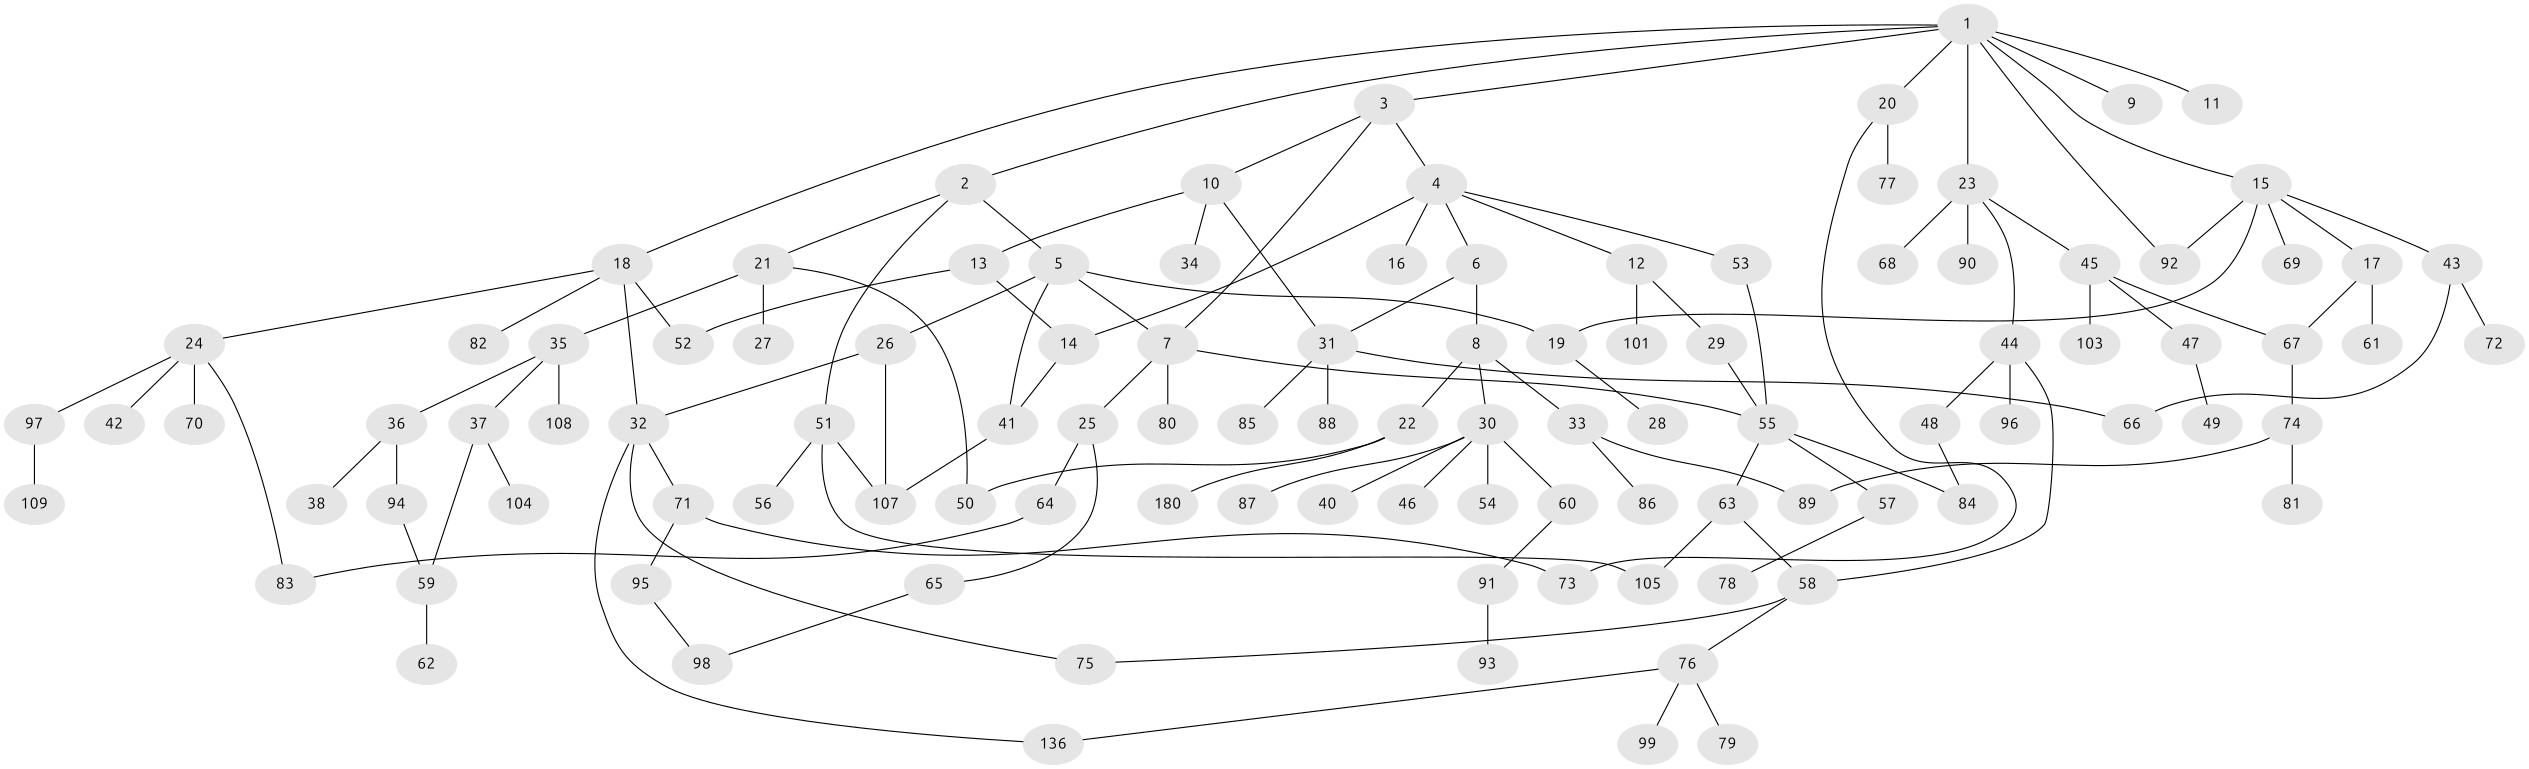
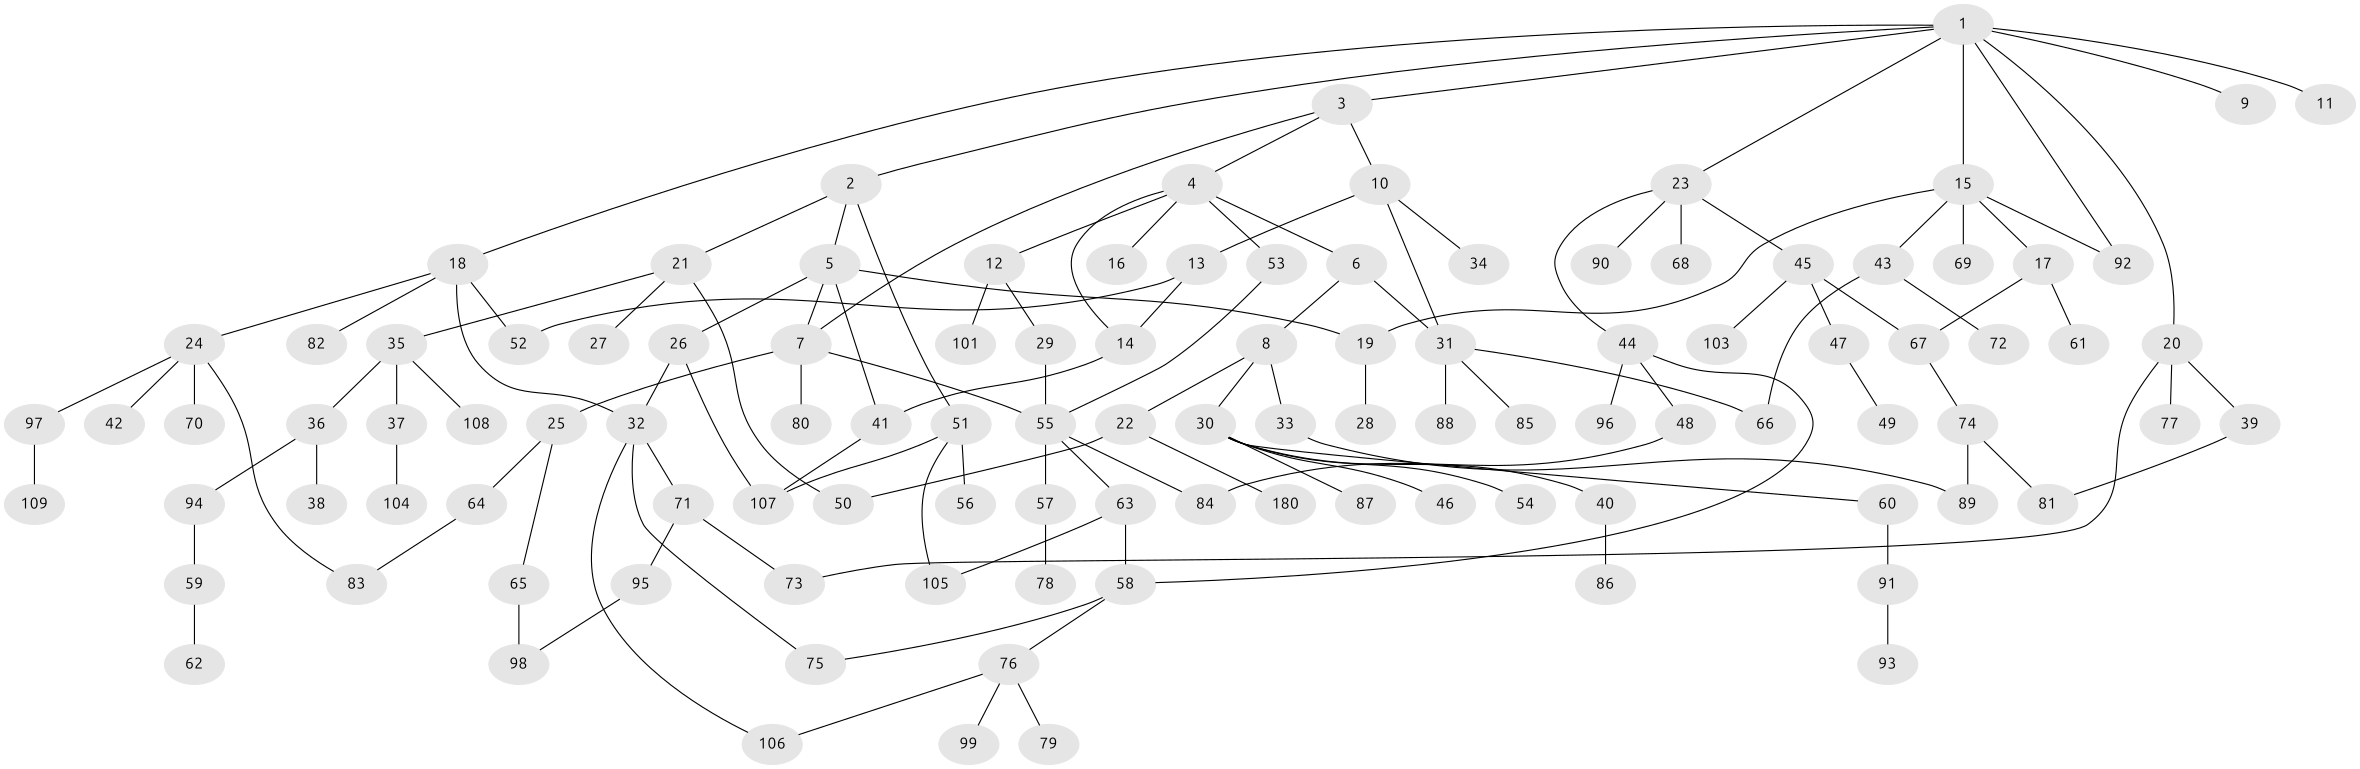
  graph {
    fontname=Ubuntu
    node [color=gray90 fontname=Ubuntu style=filled]
    edge [fontname=Ubuntu]
    1
    2
    3
    9
    11
    15
    18
    20
    23
    92
    5
    21
    51
    4
    7
    10
    19
    17
    43
    69
    52
    24
    32
    82
+   39
    73
    77
    44
    45
    68
    90
    26
    41
    27
    35
    50
    107
    56
    105
    6
    12
    14
    16
    53
    25
    55
    80
    31
    13
    34
    8
    29
    101
    28
    22
    30
    33
    66
    85
    88
    64
    65
    84
    57
    63
    n66 [label=180]
    40
    46
    54
    60
    87
    89
    61
    67
    72
    74
    42
    70
    83
    97
    71
    75
-   106 [label=136]
+   106
    81
    36
    37
    108
    48
    58
    96
    47
    103
    109
    98
    86
    91
    95
    38
    94
    59
    104
    62
    76
    49
    78
    79
    99
    93
    1 -- 2
    1 -- 3
    1 -- 9
    1 -- 11
    1 -- 15
    1 -- 18
    1 -- 20
    1 -- 23
    1 -- 92
    2 -- 5
    2 -- 21
    2 -- 51
    3 -- 4
    3 -- 7
    3 -- 10
    15 -- 92
    15 -- 19
    15 -- 17
    15 -- 43
    15 -- 69
    18 -- 52
    18 -- 24
    18 -- 32
    18 -- 82
+   20 -- 39
    20 -- 73
    20 -- 77
    23 -- 44
    23 -- 45
    23 -- 68
    23 -- 90
    5 -- 7
    5 -- 19
    5 -- 26
    5 -- 41
    21 -- 27
    21 -- 35
    21 -- 50
    51 -- 107
    51 -- 56
    51 -- 105
    4 -- 6
    4 -- 12
    4 -- 14
    4 -- 16
    4 -- 53
    7 -- 25
    7 -- 55
    7 -- 80
    10 -- 31
    10 -- 13
    10 -- 34
    19 -- 28
    17 -- 61
    17 -- 67
    43 -- 66
    43 -- 72
    24 -- 42
    24 -- 70
    24 -- 83
    24 -- 97
    32 -- 71
    32 -- 75
    32 -- 106
+   39 -- 81
    44 -- 48
    44 -- 58
    44 -- 96
    45 -- 67
    45 -- 47
    45 -- 103
    26 -- 32
    26 -- 107
    41 -- 107
    35 -- 36
    35 -- 37
    35 -- 108
    6 -- 31
    6 -- 8
    12 -- 29
    12 -- 101
    14 -- 41
    53 -- 55
    25 -- 64
    25 -- 65
    55 -- 84
    55 -- 57
    55 -- 63
    31 -- 66
    31 -- 85
    31 -- 88
    13 -- 52
    13 -- 14
    8 -- 22
    8 -- 30
    8 -- 33
    29 -- 55
    22 -- 50
    22 -- n66
    30 -- 40
    30 -- 46
    30 -- 54
    30 -- 60
    30 -- 87
    33 -- 89
    64 -- 83
    65 -- 98
    57 -- 78
    63 -- 105
    63 -- 58
-   33 -- 86
+   40 -- 86
    60 -- 91
    67 -- 74
    74 -- 89
    74 -- 81
    97 -- 109
    71 -- 73
    71 -- 95
    36 -- 38
    36 -- 94
-   37 -- 59
    37 -- 104
    48 -- 84
    58 -- 75
    58 -- 76
    47 -- 49
    91 -- 93
    95 -- 98
    94 -- 59
    59 -- 62
    76 -- 106
    76 -- 79
    76 -- 99
  }
